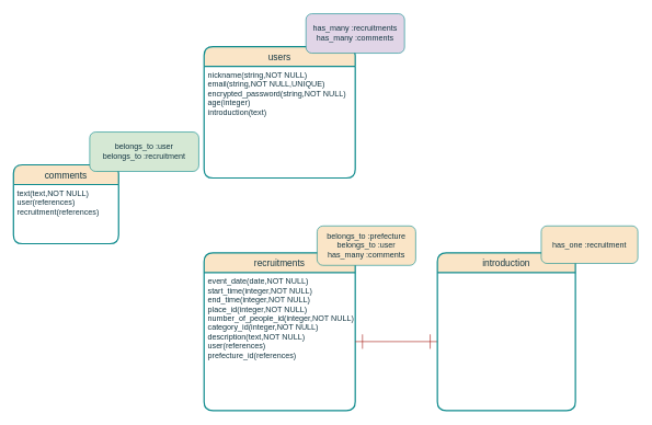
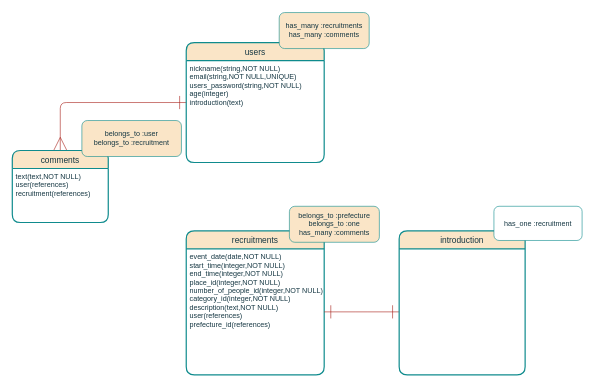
  <mxCell id="0" />
  <mxCell id="1" parent="0" />
+ <mxCell id="2" style="edgeStyle=orthogonalEdgeStyle;orthogonalLoop=1;jettySize=auto;html=1;exitX=0;exitY=0.5;exitDx=0;exitDy=0;entryX=0.5;entryY=0;entryDx=0;entryDy=0;startArrow=ERone;startFill=0;startSize=20;endArrow=ERmany;endFill=0;endSize=20;strokeColor=#A8201A;fontColor=#143642;labelBackgroundColor=#DAD2D8;" parent="1" source="3" target="8" edge="1"><mxGeometry relative="1" as="geometry" /></mxCell>
  <mxCell id="3" value="users" style="swimlane;childLayout=stackLayout;horizontal=1;startSize=30;horizontalStack=0;fontSize=14;fontStyle=0;strokeWidth=2;resizeParent=0;resizeLast=1;shadow=0;dashed=0;align=center;fillColor=#FAE5C7;strokeColor=#0F8B8D;fontColor=#143642;rounded=1;" parent="1" vertex="1"><mxGeometry x="310" y="70" width="230" height="200" as="geometry" /></mxCell>
- <mxCell id="4" value="nickname(string,NOT NULL)&#10;email(string,NOT NULL,UNIQUE)&#10;encrypted_password(string,NOT NULL)&#10;age(integer)&#10;introduction(text)&#10;" style="align=left;strokeColor=none;fillColor=none;spacingLeft=4;fontSize=12;verticalAlign=top;resizable=0;rotatable=0;part=1;fontColor=#143642;rounded=1;" parent="3" vertex="1"><mxGeometry y="30" width="230" height="170" as="geometry" /></mxCell>
+ <mxCell id="4" value="nickname(string,NOT NULL)&#10;email(string,NOT NULL,UNIQUE)&#10;users_password(string,NOT NULL)&#10;age(integer)&#10;introduction(text)&#10;" style="align=left;strokeColor=none;fillColor=none;spacingLeft=4;fontSize=12;verticalAlign=top;resizable=0;rotatable=0;part=1;fontColor=#143642;rounded=1;" parent="3" vertex="1"><mxGeometry y="30" width="230" height="170" as="geometry" /></mxCell>
  <mxCell id="5" value="recruitments" style="swimlane;childLayout=stackLayout;horizontal=1;startSize=30;horizontalStack=0;fontSize=14;fontStyle=0;strokeWidth=2;resizeParent=0;resizeLast=1;shadow=0;dashed=0;align=center;fillColor=#FAE5C7;strokeColor=#0F8B8D;fontColor=#143642;rounded=1;" parent="1" vertex="1"><mxGeometry x="310" y="384" width="230" height="240" as="geometry" /></mxCell>
  <mxCell id="6" value="event_date(date,NOT NULL)&#10;start_time(integer,NOT NULL)&#10;end_time(integer,NOT NULL)&#10;place_id(integer,NOT NULL)&#10;number_of_people_id(integer,NOT NULL)&#10;category_id(integer,NOT NULL)&#10;description(text,NOT NULL)&#10;user(references)&#10;prefecture_id(references)&#10;&#10;&#10;&#10;" style="align=left;strokeColor=none;fillColor=none;spacingLeft=4;fontSize=12;verticalAlign=top;resizable=0;rotatable=0;part=1;fontColor=#143642;rounded=1;" parent="5" vertex="1"><mxGeometry y="30" width="230" height="210" as="geometry" /></mxCell>
  <mxCell id="7" style="edgeStyle=orthogonalEdgeStyle;orthogonalLoop=1;jettySize=auto;html=1;exitX=1;exitY=0.5;exitDx=0;exitDy=0;entryX=0;entryY=0.5;entryDx=0;entryDy=0;startArrow=ERone;startFill=0;endArrow=ERone;endFill=0;endSize=20;startSize=20;strokeColor=#A8201A;fontColor=#143642;labelBackgroundColor=#DAD2D8;" parent="1" source="6" edge="1"><mxGeometry relative="1" as="geometry"><mxPoint x="665" y="519" as="targetPoint" /><Array as="points"><mxPoint x="603" y="519" /><mxPoint x="603" y="519" /></Array></mxGeometry></mxCell>
  <mxCell id="8" value="comments" style="swimlane;childLayout=stackLayout;horizontal=1;startSize=30;horizontalStack=0;fontSize=14;fontStyle=0;strokeWidth=2;resizeParent=0;resizeLast=1;shadow=0;dashed=0;align=center;fillColor=#FAE5C7;strokeColor=#0F8B8D;fontColor=#143642;rounded=1;" parent="1" vertex="1"><mxGeometry x="20" y="250" width="160" height="120" as="geometry" /></mxCell>
  <mxCell id="9" value="text(text,NOT NULL)&#10;user(references)&#10;recruitment(references)" style="align=left;strokeColor=none;fillColor=none;spacingLeft=4;fontSize=12;verticalAlign=top;resizable=0;rotatable=0;part=1;fontColor=#143642;rounded=1;" parent="8" vertex="1"><mxGeometry y="30" width="160" height="90" as="geometry" /></mxCell>
- <mxCell id="10" value="belongs_to :prefecture&lt;br&gt;belongs_to :user&lt;br&gt;has_many :comments" style="whiteSpace=wrap;html=1;align=center;treeFolding=1;treeMoving=1;newEdgeStyle={&quot;edgeStyle&quot;:&quot;elbowEdgeStyle&quot;,&quot;startArrow&quot;:&quot;none&quot;,&quot;endArrow&quot;:&quot;none&quot;};fillColor=#FAE5C7;strokeColor=#0F8B8D;fontColor=#143642;rounded=1;" parent="1" vertex="1"><mxGeometry x="482" y="343" width="150" height="60" as="geometry" /></mxCell>
- <mxCell id="11" value="has_many :recruitments&lt;br&gt;has_many :comments" style="whiteSpace=wrap;html=1;align=center;treeFolding=1;treeMoving=1;newEdgeStyle={&quot;edgeStyle&quot;:&quot;elbowEdgeStyle&quot;,&quot;startArrow&quot;:&quot;none&quot;,&quot;endArrow&quot;:&quot;none&quot;};fillColor=#e1d5e7;strokeColor=#0F8B8D;fontColor=#143642;rounded=1;" parent="1" vertex="1"><mxGeometry x="465" y="20" width="150" height="60" as="geometry" /></mxCell>
- <mxCell id="12" value="belongs_to :user&lt;br&gt;belongs_to :recruitment" style="whiteSpace=wrap;html=1;align=center;treeFolding=1;treeMoving=1;newEdgeStyle={&quot;edgeStyle&quot;:&quot;elbowEdgeStyle&quot;,&quot;startArrow&quot;:&quot;none&quot;,&quot;endArrow&quot;:&quot;none&quot;};fillColor=#d5e8d4;strokeColor=#0F8B8D;fontColor=#143642;rounded=1;" parent="1" vertex="1"><mxGeometry x="136" y="200" width="166" height="60" as="geometry" /></mxCell>
+ <mxCell id="10" value="belongs_to :prefecture&lt;br&gt;belongs_to :one&lt;br&gt;has_many :comments" style="whiteSpace=wrap;html=1;align=center;treeFolding=1;treeMoving=1;newEdgeStyle={&quot;edgeStyle&quot;:&quot;elbowEdgeStyle&quot;,&quot;startArrow&quot;:&quot;none&quot;,&quot;endArrow&quot;:&quot;none&quot;};fillColor=#FAE5C7;strokeColor=#0F8B8D;fontColor=#143642;rounded=1;" parent="1" vertex="1"><mxGeometry x="482" y="343" width="150" height="60" as="geometry" /></mxCell>
+ <mxCell id="11" value="has_many :recruitments&lt;br&gt;has_many :comments" style="whiteSpace=wrap;html=1;align=center;treeFolding=1;treeMoving=1;newEdgeStyle={&quot;edgeStyle&quot;:&quot;elbowEdgeStyle&quot;,&quot;startArrow&quot;:&quot;none&quot;,&quot;endArrow&quot;:&quot;none&quot;};fillColor=#FAE5C7;strokeColor=#0F8B8D;fontColor=#143642;rounded=1;" parent="1" vertex="1"><mxGeometry x="465" y="20" width="150" height="60" as="geometry" /></mxCell>
+ <mxCell id="12" value="belongs_to :user&lt;br&gt;belongs_to :recruitment" style="whiteSpace=wrap;html=1;align=center;treeFolding=1;treeMoving=1;newEdgeStyle={&quot;edgeStyle&quot;:&quot;elbowEdgeStyle&quot;,&quot;startArrow&quot;:&quot;none&quot;,&quot;endArrow&quot;:&quot;none&quot;};fillColor=#FAE5C7;strokeColor=#0F8B8D;fontColor=#143642;rounded=1;" parent="1" vertex="1"><mxGeometry x="136" y="200" width="166" height="60" as="geometry" /></mxCell>
  <mxCell id="13" value="introduction" style="swimlane;childLayout=stackLayout;horizontal=1;startSize=30;horizontalStack=0;fontSize=14;fontStyle=0;strokeWidth=2;resizeParent=0;resizeLast=1;shadow=0;dashed=0;align=center;fillColor=#FAE5C7;strokeColor=#0F8B8D;fontColor=#143642;rounded=1;" parent="1" vertex="1"><mxGeometry x="665" y="384" width="210" height="240" as="geometry" /></mxCell>
- <mxCell id="14" value="&lt;span&gt;has_one :recruitment&lt;br&gt;&lt;/span&gt;" style="whiteSpace=wrap;html=1;align=center;treeFolding=1;treeMoving=1;newEdgeStyle={&quot;edgeStyle&quot;:&quot;elbowEdgeStyle&quot;,&quot;startArrow&quot;:&quot;none&quot;,&quot;endArrow&quot;:&quot;none&quot;};fillColor=#FAE5C7;strokeColor=#0F8B8D;fontColor=#143642;rounded=1;" parent="1" vertex="1"><mxGeometry x="823" y="343" width="147" height="57" as="geometry" /></mxCell>
+ <mxCell id="14" value="&lt;span&gt;has_one :recruitment&lt;br&gt;&lt;/span&gt;" style="whiteSpace=wrap;html=1;align=center;treeFolding=1;treeMoving=1;newEdgeStyle={&quot;edgeStyle&quot;:&quot;elbowEdgeStyle&quot;,&quot;startArrow&quot;:&quot;none&quot;,&quot;endArrow&quot;:&quot;none&quot;};fillColor=#ffffff;strokeColor=#0F8B8D;fontColor=#143642;rounded=1;" parent="1" vertex="1"><mxGeometry x="823" y="343" width="147" height="57" as="geometry" /></mxCell>
